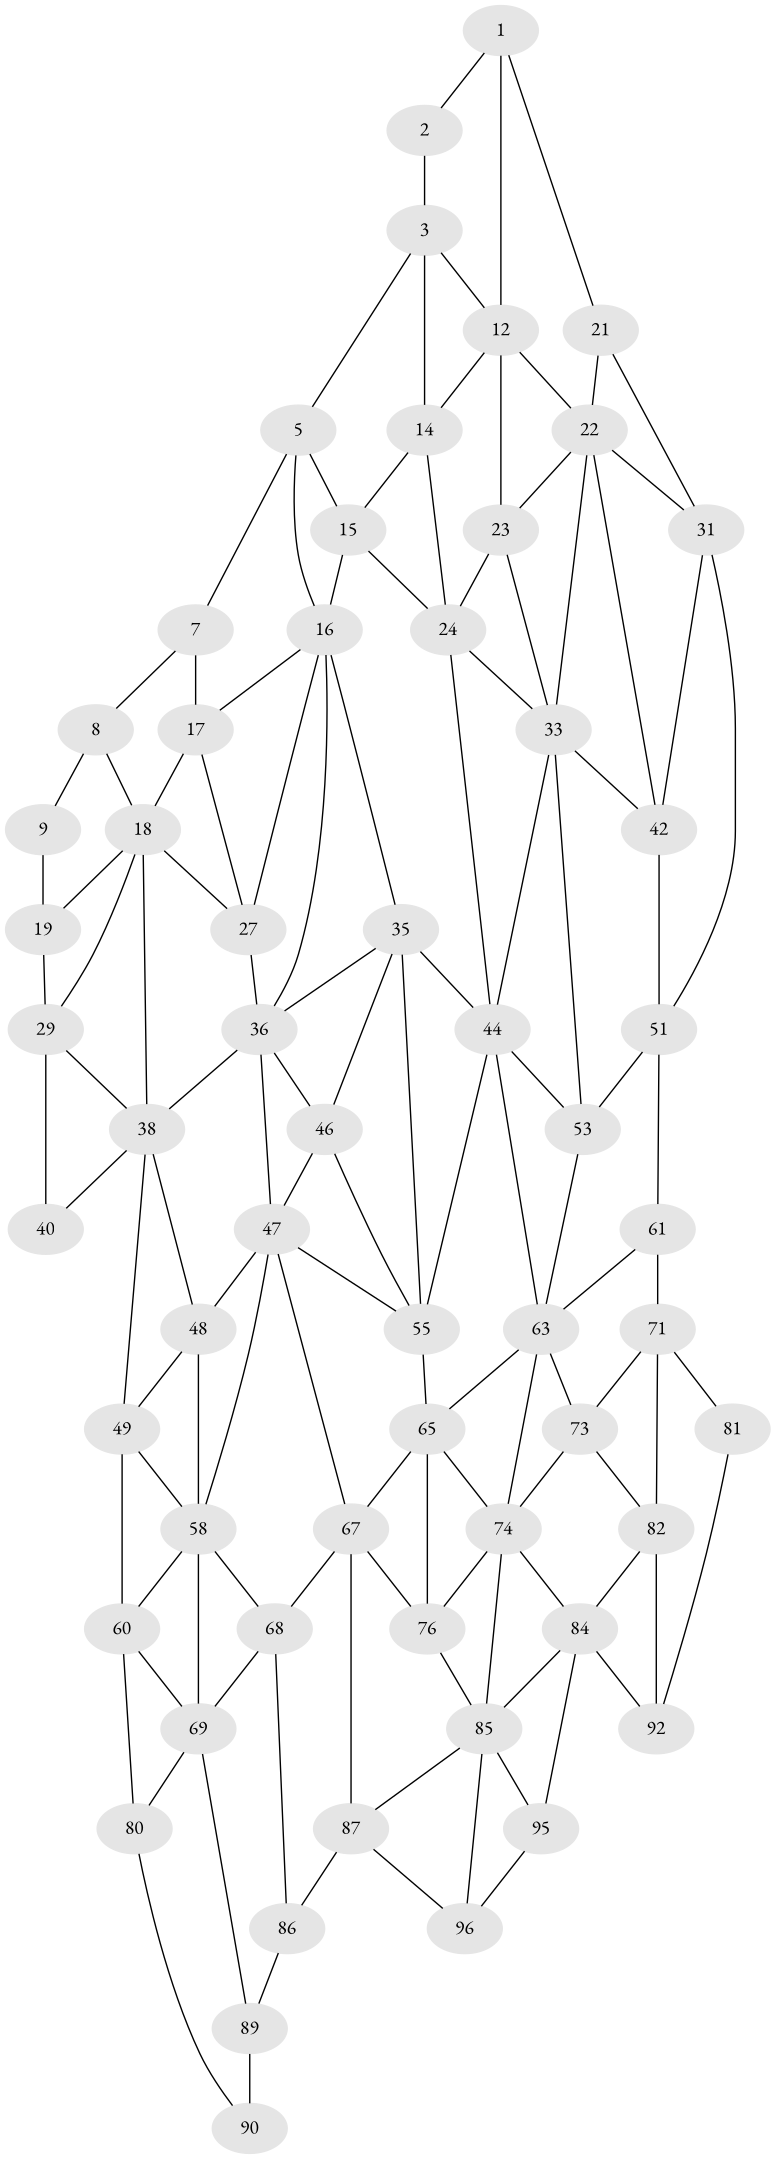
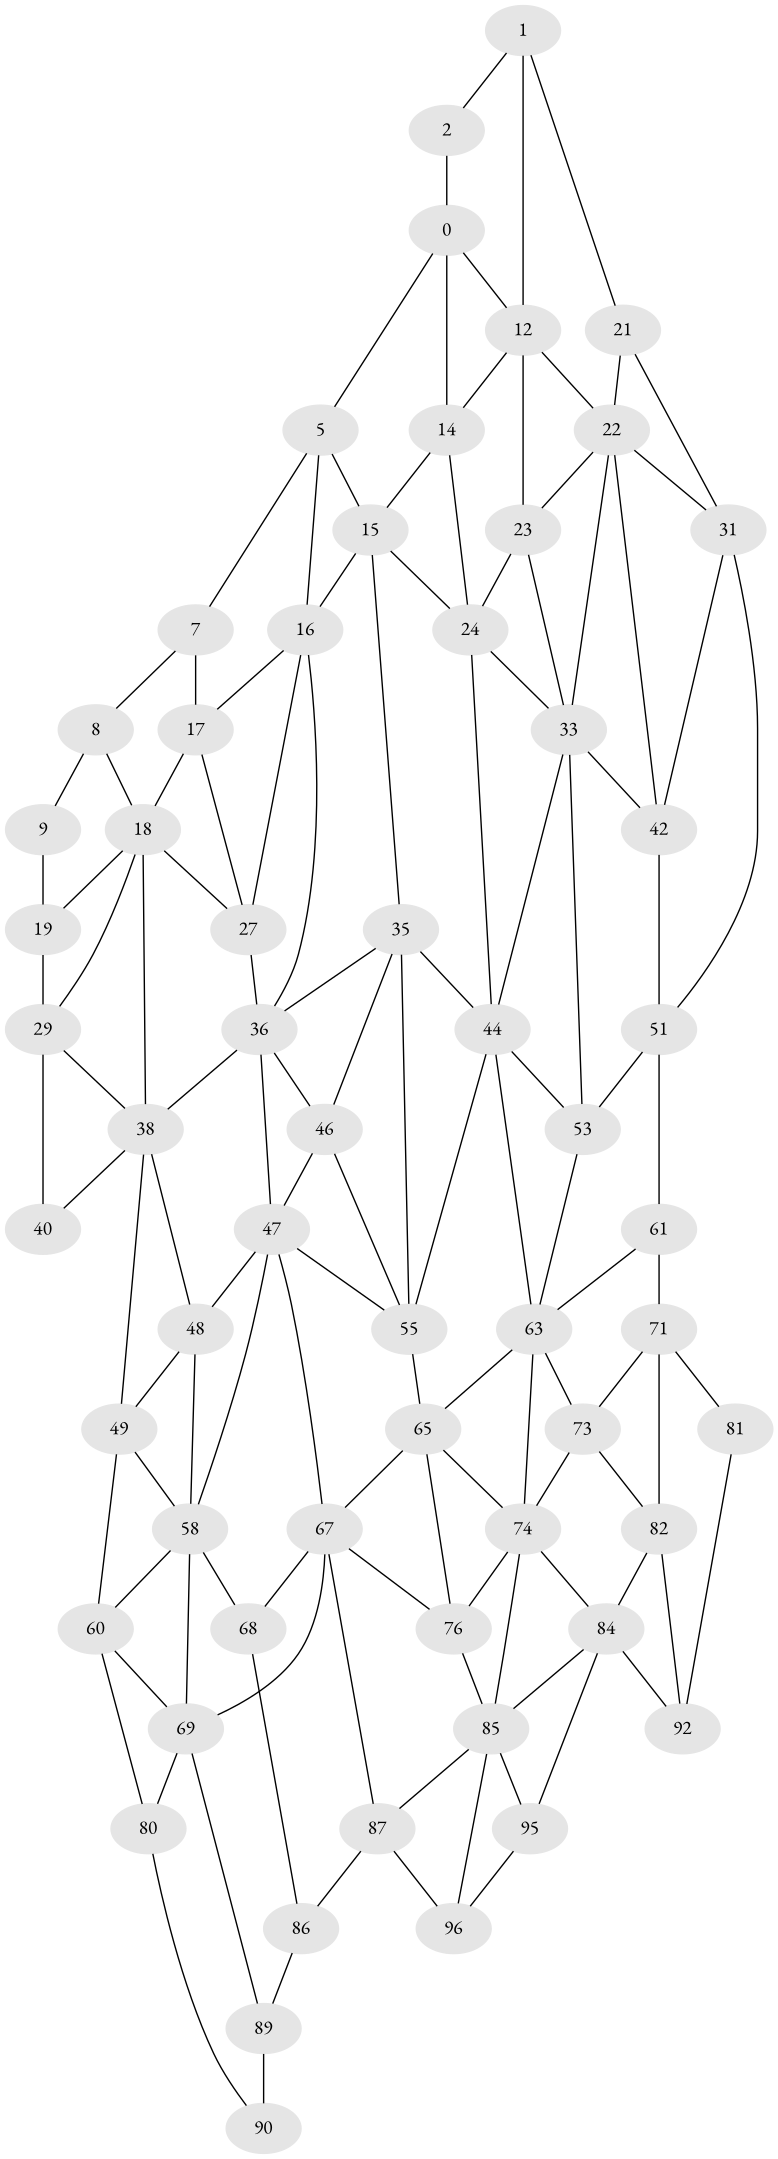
  graph {
    fontname="EB Garamond"
    node [color=gray90 fontname="EB Garamond" style=filled]
    edge [fontname="EB Garamond"]
    1 [super="+11"]
    2
    12 [super="+13"]
    21
-   3 [super="+4"]
+   3 [super="+4" label=0]
    14
    22 [super="+32"]
    23
    31 [super="+41"]
    5 [super="+6"]
    7
    15 [super="+25"]
    16 [super="+26"]
    24 [super="+34"]
    8
    17
    35 [super="+45"]
    27
    36 [super="+37"]
    9 [super="+10"]
    18 [super="+28"]
    19 [super="+20"]
    29 [super="+30"]
    38 [super="+39"]
    33 [super="+43"]
    42
    44 [super="+54"]
    46
    55 [super="+56"]
    47 [super="+57"]
    40
    48
    49 [super="+50"]
    51 [super="+52"]
    53
    63 [super="+64"]
    61 [super="+62"]
    65 [super="+66"]
    58 [super="+59"]
    67 [super="+77"]
    60 [super="+70"]
    73
    74 [super="+75"]
    68 [super="+78"]
    69 [super="+79"]
    76
    87 [super="+97"]
    80
    71 [super="+72"]
    n50 [label=86 super="+98"]
    89 [super="+99"]
    90 [super="+100"]
    81 [super="+91"]
    82 [super="+83"]
    84 [super="+94"]
    85 [super="+86"]
    96
    92 [super="+93"]
    95
    1 -- 2
    1 -- 12
    1 -- 21
    2 -- 3
    12 -- 14
    12 -- 22
    12 -- 23
    21 -- 22
    21 -- 31
    3 -- 12
    3 -- 14
    3 -- 5
    14 -- 15
    14 -- 24
    22 -- 23
    22 -- 31
    22 -- 33
    22 -- 42
    23 -- 24
    23 -- 33
    31 -- 42
    31 -- 51
    5 -- 7
    5 -- 15
    5 -- 16
    7 -- 8
    7 -- 17
    15 -- 16 [weight=2]
    15 -- 24
-   16 -- 35
+   15 -- 35
    16 -- 17
    16 -- 27
    16 -- 36
    24 -- 33
    24 -- 44
    8 -- 9
    8 -- 18
    17 -- 27
    17 -- 18
    35 -- 36
    35 -- 44
    35 -- 46
    35 -- 55
    27 -- 36
    36 -- 38
    36 -- 46
    36 -- 47
    9 -- 19 [weight=2]
    18 -- 27
    18 -- 19
    18 -- 29
    18 -- 38
    19 -- 29 [weight=2]
    29 -- 38
    29 -- 40
    38 -- 40
    38 -- 48
    38 -- 49
    33 -- 42
    33 -- 44
    33 -- 53
    42 -- 51
    44 -- 55
    44 -- 53
    44 -- 63
    46 -- 55
    46 -- 47
    55 -- 65 [weight=2]
    47 -- 55
    47 -- 48
    47 -- 58
    47 -- 67
    48 -- 49
    48 -- 58
    49 -- 58
    49 -- 60
    51 -- 53
    51 -- 61 [weight=2]
    53 -- 63
    63 -- 65
    63 -- 73
    63 -- 74
    61 -- 63
    61 -- 71 [weight=2]
    65 -- 67
    65 -- 74
    65 -- 76
    58 -- 60
    58 -- 68
    58 -- 69
    67 -- 68 [weight=2]
    67 -- 76
    67 -- 87
    60 -- 69
    60 -- 80
    73 -- 74
    73 -- 82
    74 -- 76
    74 -- 84
    74 -- 85
-   68 -- 69 [weight=2]
+   67 -- 69 [weight=2]
    68 -- n50
    69 -- 80
    69 -- 89
    76 -- 85
    87 -- n50 [weight=2]
    87 -- 96
    80 -- 90
    71 -- 73
    71 -- 81
    71 -- 82
    n50 -- 89 [weight=2]
    89 -- 90 [weight=2]
    81 -- 92
    82 -- 84
    82 -- 92 [weight=2]
    84 -- 85
    84 -- 92
    84 -- 95
    85 -- 87
    85 -- 96
    85 -- 95
    95 -- 96
  }
